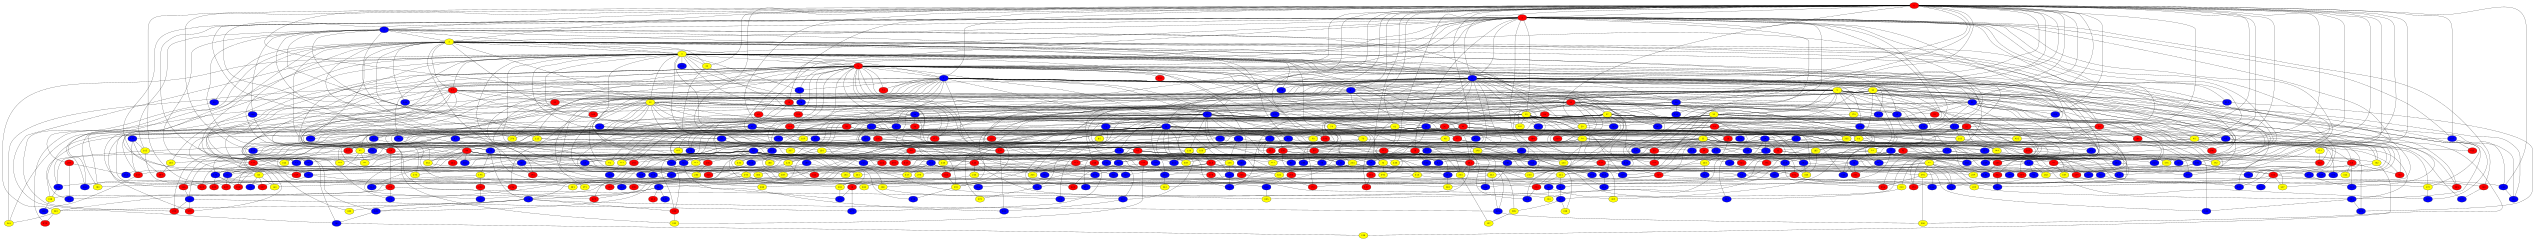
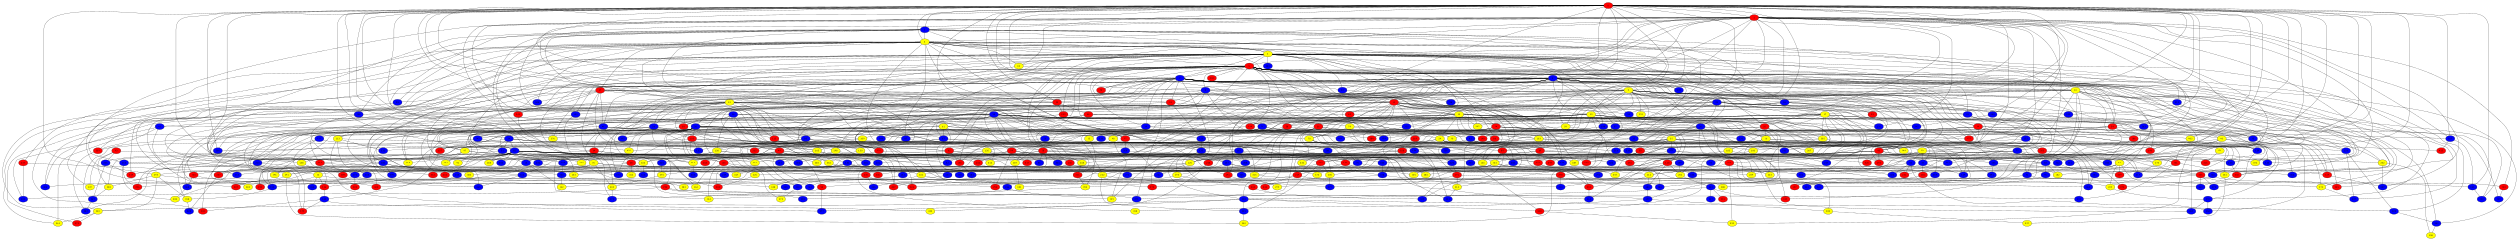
  graph {
    fontname="IBM Plex Sans"
    node [fillcolor=blue fontname="IBM Plex Sans" style=filled]
    edge [fontname="IBM Plex Sans"]
    0 [fillcolor=red]
    1 [fillcolor=red]
    2
    3 [fillcolor=yellow]
    6
    7
    8
    9 [fillcolor=yellow]
    10 [fillcolor=yellow]
    16
    18
    19 [fillcolor=yellow]
    20
    21
    23 [fillcolor=red]
    27 [fillcolor=red]
    33 [fillcolor=yellow]
    34
    37 [fillcolor=yellow]
    40 [fillcolor=yellow]
    50 [fillcolor=red]
    51
    59 [fillcolor=yellow]
    60
    61 [fillcolor=yellow]
    76 [fillcolor=yellow]
    83
    92
    94 [fillcolor=red]
    107
    121 [fillcolor=red]
    166
    177 [fillcolor=red]
    180
    206
    211
    238 [fillcolor=yellow]
    263
    288
    337 [fillcolor=red]
    341
    345
    351
    390
    402 [fillcolor=yellow]
    4 [fillcolor=yellow]
    5 [fillcolor=red]
    13 [fillcolor=yellow]
    22
    25 [fillcolor=red]
    28 [fillcolor=red]
    29 [fillcolor=yellow]
    43 [fillcolor=red]
    54 [fillcolor=red]
    62 [fillcolor=red]
    69 [fillcolor=red]
    74
    111 [fillcolor=yellow]
    115 [fillcolor=red]
    123
    130 [fillcolor=yellow]
    148
    170
    175 [fillcolor=yellow]
    196 [fillcolor=red]
    240 [fillcolor=red]
    248 [fillcolor=yellow]
    250
    281
    287
    293 [fillcolor=yellow]
    369 [fillcolor=red]
    32
    47
    57
    64 [fillcolor=red]
    80
    117 [fillcolor=red]
    165 [fillcolor=yellow]
    215
    258
    280 [fillcolor=yellow]
    376 [fillcolor=yellow]
    12 [fillcolor=yellow]
    17 [fillcolor=red]
    46 [fillcolor=red]
    87
    88 [fillcolor=red]
    95
    113 [fillcolor=yellow]
    132
    146 [fillcolor=red]
    147 [fillcolor=yellow]
    174
    237 [fillcolor=red]
    255
    291 [fillcolor=yellow]
    307
    311
    313 [fillcolor=red]
    317 [fillcolor=red]
    329 [fillcolor=red]
    344
    419 [fillcolor=red]
    178
    114 [fillcolor=red]
    155 [fillcolor=red]
    30
    58 [fillcolor=red]
    98 [fillcolor=red]
    129
    139
    154
    158
    198 [fillcolor=yellow]
    213 [fillcolor=yellow]
    220
    226 [fillcolor=red]
    259
    265
    268 [fillcolor=red]
    300
    322
    355
    372 [fillcolor=yellow]
    378
    388 [fillcolor=yellow]
    393 [fillcolor=yellow]
    282
    39
    73 [fillcolor=red]
    11 [fillcolor=red]
    15
    26
    31 [fillcolor=red]
    44 [fillcolor=red]
    168
    182 [fillcolor=yellow]
    235 [fillcolor=red]
    264
    276 [fillcolor=red]
    279 [fillcolor=yellow]
    302 [fillcolor=red]
    339 [fillcolor=red]
    361 [fillcolor=yellow]
    371
    36 [fillcolor=red]
    384 [fillcolor=red]
    423
    14 [fillcolor=red]
    38 [fillcolor=red]
    45
    70 [fillcolor=yellow]
    77
    119 [fillcolor=yellow]
    126
    140 [fillcolor=red]
    201 [fillcolor=yellow]
    205 [fillcolor=yellow]
    274 [fillcolor=yellow]
    305 [fillcolor=yellow]
    370
    374 [fillcolor=red]
    397 [fillcolor=red]
    78
    56
    79 [fillcolor=yellow]
    232 [fillcolor=red]
    413
    128 [fillcolor=yellow]
    137
    364 [fillcolor=yellow]
    53
    297 [fillcolor=yellow]
    99 [fillcolor=red]
    207 [fillcolor=yellow]
    409 [fillcolor=yellow]
    169
    227 [fillcolor=red]
    82 [fillcolor=red]
    210
    239 [fillcolor=yellow]
    260
    416 [fillcolor=red]
    395
    387 [fillcolor=yellow]
    142
    24 [fillcolor=yellow]
    67
    63
    75
    81
    105 [fillcolor=red]
    135 [fillcolor=yellow]
    233 [fillcolor=red]
    257 [fillcolor=red]
    367
    55
    35 [fillcolor=yellow]
    109 [fillcolor=yellow]
    194
    249
    252 [fillcolor=yellow]
    261
    359
    299 [fillcolor=red]
    97 [fillcolor=yellow]
    91 [fillcolor=yellow]
    208
    262
    151
    100 [fillcolor=yellow]
    65
    52
    143 [fillcolor=yellow]
    223 [fillcolor=yellow]
    90 [fillcolor=yellow]
    156
    320 [fillcolor=red]
    350 [fillcolor=yellow]
    394
    400
    415 [fillcolor=red]
    125 [fillcolor=yellow]
    131
    153 [fillcolor=yellow]
    68 [fillcolor=red]
    104 [fillcolor=yellow]
    188 [fillcolor=yellow]
    230
    157 [fillcolor=red]
    184
    353
    396 [fillcolor=yellow]
    101 [fillcolor=yellow]
    106 [fillcolor=red]
    303 [fillcolor=yellow]
    149 [fillcolor=red]
    96
    172 [fillcolor=yellow]
    290 [fillcolor=red]
    102 [fillcolor=red]
    330 [fillcolor=red]
    360
    217 [fillcolor=red]
    199
    192
    204 [fillcolor=red]
    399
    231 [fillcolor=red]
    49 [fillcolor=red]
    89 [fillcolor=red]
    122 [fillcolor=yellow]
    124
    134
    193 [fillcolor=red]
    222 [fillcolor=yellow]
    243 [fillcolor=red]
    246
    283 [fillcolor=yellow]
    306
    316 [fillcolor=red]
    340 [fillcolor=yellow]
    380
    392 [fillcolor=yellow]
    404
    41
    71
    72 [fillcolor=yellow]
    110
    118 [fillcolor=red]
    138 [fillcolor=yellow]
    163 [fillcolor=yellow]
    173 [fillcolor=yellow]
    228
    251 [fillcolor=red]
    254 [fillcolor=yellow]
    312
    334 [fillcolor=red]
    422 [fillcolor=yellow]
    66 [fillcolor=yellow]
    103 [fillcolor=yellow]
    197 [fillcolor=red]
    273 [fillcolor=red]
    310
    352
    116 [fillcolor=red]
    144 [fillcolor=yellow]
    187 [fillcolor=yellow]
    365
    86
    346
    410
    200
    112 [fillcolor=red]
    150
    326 [fillcolor=red]
    186 [fillcolor=red]
    159
    256
    309
    176
    183
    294 [fillcolor=red]
    136 [fillcolor=red]
    145 [fillcolor=red]
    332 [fillcolor=red]
    319
    347
    348 [fillcolor=yellow]
    383 [fillcolor=yellow]
    318 [fillcolor=yellow]
    358 [fillcolor=yellow]
    161
    181 [fillcolor=red]
    253
    85 [fillcolor=yellow]
    221 [fillcolor=red]
    241 [fillcolor=yellow]
    295 [fillcolor=red]
    191 [fillcolor=red]
    315 [fillcolor=yellow]
    386 [fillcolor=yellow]
    407 [fillcolor=red]
    314 [fillcolor=yellow]
    275 [fillcolor=yellow]
    417 [fillcolor=yellow]
    42
    324 [fillcolor=red]
    379 [fillcolor=red]
    84 [fillcolor=yellow]
    335
    349
    331
    308
    420 [fillcolor=red]
    218
    195 [fillcolor=yellow]
    401
    385 [fillcolor=yellow]
    296 [fillcolor=red]
    405 [fillcolor=yellow]
    389
    152
    338
    354
    323
    185 [fillcolor=yellow]
    120
    214 [fillcolor=yellow]
    190 [fillcolor=red]
    366
    398
    284
    234 [fillcolor=yellow]
    245 [fillcolor=red]
    321
    377
    375
    298 [fillcolor=yellow]
    133
    127
    229 [fillcolor=yellow]
    301
    363
    406 [fillcolor=red]
    325
    278 [fillcolor=red]
    289 [fillcolor=red]
    327 [fillcolor=yellow]
    141 [fillcolor=red]
    203 [fillcolor=red]
    391
    167
    277
    224
    421
    381 [fillcolor=yellow]
    179 [fillcolor=red]
    216
    219 [fillcolor=red]
    267
    269 [fillcolor=red]
    48 [fillcolor=yellow]
    108 [fillcolor=red]
    373 [fillcolor=yellow]
    403 [fillcolor=yellow]
    164 [fillcolor=red]
    244
    382
    336 [fillcolor=yellow]
    368
    212 [fillcolor=yellow]
    362
    202
    286
    333
    236
    266
    160
    171
    357 [fillcolor=yellow]
    285 [fillcolor=yellow]
    225 [fillcolor=yellow]
    424 [fillcolor=yellow]
    304
    414
    342 [fillcolor=yellow]
    343
    328
    418 [fillcolor=yellow]
    412 [fillcolor=yellow]
    270
    356
    272
    292
    162
    209 [fillcolor=red]
    93 [fillcolor=red]
    242 [fillcolor=red]
    189
    247
    411 [fillcolor=red]
    271 [fillcolor=yellow]
    0 -- 1
    0 -- 2
    0 -- 3
    0 -- 6
    0 -- 7
    0 -- 8
    0 -- 9
    0 -- 10
    0 -- 16
    0 -- 18
    0 -- 19
    0 -- 20
    0 -- 21
    0 -- 23
    0 -- 27
    0 -- 33
    0 -- 34
    0 -- 37
    0 -- 40
    0 -- 50
    0 -- 51
    0 -- 59
    0 -- 60
    0 -- 61
    0 -- 76
    0 -- 83
    0 -- 92
    0 -- 94
    0 -- 107
    0 -- 121
    0 -- 166
    0 -- 177
    0 -- 180
    0 -- 206
    0 -- 211
    0 -- 238
    0 -- 263
    0 -- 288
    0 -- 337
    0 -- 341
    0 -- 345
    0 -- 351
    0 -- 390
    0 -- 402
    1 -- 2
    1 -- 3
    1 -- 6
    1 -- 107
    1 -- 4
    1 -- 5
    1 -- 13
    1 -- 22
    1 -- 25
    1 -- 28
    1 -- 29
    1 -- 43
    1 -- 54
    1 -- 62
    1 -- 69
    1 -- 74
    1 -- 111
    1 -- 115
    1 -- 123
    1 -- 130
    1 -- 148
    1 -- 170
    1 -- 175
    1 -- 196
    1 -- 240
    1 -- 248
    1 -- 250
    1 -- 281
    1 -- 287
    1 -- 293
    1 -- 369
    2 -- 3
    2 -- 59
    2 -- 4
    2 -- 32
    2 -- 47
    2 -- 57
    2 -- 64
    2 -- 80
    2 -- 117
    2 -- 165
    2 -- 215
    2 -- 258
    2 -- 280
    2 -- 376
    3 -- 6
    3 -- 33
    3 -- 4
    3 -- 5
    3 -- 196
    3 -- 12
    3 -- 17
    3 -- 46
    3 -- 87
    3 -- 88
    3 -- 95
    3 -- 113
    3 -- 132
    3 -- 146
    3 -- 147
    3 -- 174
    3 -- 237
    3 -- 255
    3 -- 291
    3 -- 307
    3 -- 311
    3 -- 313
    3 -- 317
    3 -- 329
    3 -- 344
    3 -- 419
    6 -- 8
    6 -- 9
    6 -- 10
    6 -- 18
    6 -- 21
    6 -- 37
    6 -- 60
    6 -- 54
    6 -- 148
    6 -- 57
    6 -- 64
    6 -- 178
    6 -- 114
    6 -- 155
    6 -- 30
    6 -- 58
    6 -- 98
    6 -- 129
    6 -- 139
    6 -- 154
    6 -- 158
    6 -- 198
    6 -- 213
    6 -- 220
    6 -- 226
    6 -- 259
    6 -- 265
    6 -- 268
    6 -- 300
    6 -- 322
    6 -- 355
    6 -- 372
    6 -- 378
    6 -- 388
    6 -- 393
    7 -- 9
    7 -- 10
    7 -- 19
    7 -- 20
    7 -- 94
    7 -- 22
    7 -- 80
    7 -- 376
    7 -- 282
    7 -- 39
    7 -- 73
    7 -- 11
    7 -- 15
    7 -- 26
    7 -- 31
    7 -- 44
    7 -- 168
    7 -- 182
    7 -- 235
    7 -- 264
    7 -- 276
    7 -- 279
    7 -- 302
    7 -- 339
    7 -- 361
    7 -- 371
    8 -- 16
    8 -- 23
    8 -- 11
    8 -- 15
    8 -- 31
    8 -- 36
    8 -- 384
    8 -- 423
    9 -- 19
    9 -- 21
    9 -- 121
    9 -- 170
    9 -- 12
    9 -- 146
    9 -- 423
    9 -- 14
    9 -- 38
    9 -- 45
    9 -- 70
    9 -- 77
    9 -- 119
    9 -- 126
    9 -- 140
    9 -- 201
    9 -- 205
    9 -- 274
    9 -- 305
    9 -- 370
    9 -- 374
    9 -- 397
    10 -- 40
    10 -- 92
    10 -- 43
    10 -- 311
    10 -- 11
    10 -- 235
    10 -- 126
    10 -- 78
    10 -- 56
    10 -- 79
    10 -- 232
    10 -- 413
    16 -- 20
    16 -- 165
    16 -- 38
    16 -- 128
    16 -- 137
    16 -- 364
    18 -- 250
    18 -- 26
    18 -- 53
    18 -- 297
    18 -- 99
    18 -- 207
    18 -- 409
    19 -- 148
    19 -- 132
    19 -- 372
    19 -- 264
    19 -- 36
    19 -- 169
    19 -- 227
    19 -- 82
    19 -- 210
    19 -- 239
    19 -- 260
    19 -- 416
    20 -- 27
    20 -- 51
    20 -- 115
    20 -- 32
    20 -- 158
    20 -- 265
    20 -- 140
    20 -- 370
    20 -- 210
    20 -- 395
    20 -- 387
    20 -- 142
    20 -- 24
    20 -- 67
    20 -- 63
    20 -- 75
    20 -- 81
    20 -- 105
    20 -- 135
    20 -- 233
    20 -- 257
    20 -- 367
    21 -- 390
    21 -- 99
    21 -- 55
    21 -- 35
    21 -- 109
    21 -- 194
    21 -- 249
    21 -- 252
    21 -- 261
    21 -- 359
    23 -- 50
    23 -- 46
    23 -- 299
    23 -- 97
    23 -- 91
    27 -- 29
    27 -- 208
    27 -- 262
    33 -- 151
    33 -- 100
    34 -- 51
    34 -- 83
    34 -- 339
    34 -- 232
    34 -- 82
    34 -- 65
    34 -- 52
    37 -- 263
    37 -- 57
    37 -- 117
    37 -- 114
    37 -- 58
    37 -- 39
    37 -- 45
    37 -- 305
    37 -- 100
    37 -- 143
    37 -- 223
    37 -- 90
    37 -- 156
    37 -- 320
    37 -- 350
    37 -- 394
    37 -- 400
    40 -- 43
    40 -- 146
    40 -- 300
    40 -- 279
    40 -- 415
    50 -- 211
    50 -- 322
    50 -- 227
    50 -- 125
    50 -- 131
    51 -- 180
    51 -- 153
    51 -- 68
    51 -- 104
    51 -- 188
    59 -- 384
    59 -- 230
    60 -- 322
    60 -- 157
-   61 -- 393
+   61 -- 70
    61 -- 137
    61 -- 67
    61 -- 68
    61 -- 184
    61 -- 353
    61 -- 396
    76 -- 291
    76 -- 396
    76 -- 101
    76 -- 106
    76 -- 303
    83 -- 166
    83 -- 182
    83 -- 149
    83 -- 96
    92 -- 172
    92 -- 290
    94 -- 248
    94 -- 281
    94 -- 317
    94 -- 143
    94 -- 290
    94 -- 102
    94 -- 330
    94 -- 360
    107 -- 351
    107 -- 415
    121 -- 255
    121 -- 217
    166 -- 265
    166 -- 199
    166 -- 192
    180 -- 370
    180 -- 249
    180 -- 204
    180 -- 399
    211 -- 231
    351 -- 423
    4 -- 7
    4 -- 18
    4 -- 33
    4 -- 37
    4 -- 5
    4 -- 22
    4 -- 25
    4 -- 54
    4 -- 32
    4 -- 12
    4 -- 17
    4 -- 178
    4 -- 282
    4 -- 78
    4 -- 53
    4 -- 395
    4 -- 55
    4 -- 65
    4 -- 49
    4 -- 89
    4 -- 122
    4 -- 124
    4 -- 134
    4 -- 193
    4 -- 222
    4 -- 243
    4 -- 246
    4 -- 283
    4 -- 306
    4 -- 316
    4 -- 340
    4 -- 380
    4 -- 392
    4 -- 404
    5 -- 7
    5 -- 8
    5 -- 177
    5 -- 29
    5 -- 74
    5 -- 111
    5 -- 113
    5 -- 174
    5 -- 114
    5 -- 155
    5 -- 39
    5 -- 73
    5 -- 297
    5 -- 387
    5 -- 299
    5 -- 52
    5 -- 153
    5 -- 101
    5 -- 172
    5 -- 102
    5 -- 217
    5 -- 49
    5 -- 124
    5 -- 41
    5 -- 71
    5 -- 72
    5 -- 110
    5 -- 118
    5 -- 138
    5 -- 163
    5 -- 173
    5 -- 228
    5 -- 251
    5 -- 254
    5 -- 312
    5 -- 334
    5 -- 422
    13 -- 170
    13 -- 88
    13 -- 58
    13 -- 355
    13 -- 384
    13 -- 14
    13 -- 297
    13 -- 169
    13 -- 24
    13 -- 71
    13 -- 66
    13 -- 103
    13 -- 197
    13 -- 273
    13 -- 310
    13 -- 352
    22 -- 78
    25 -- 359
    25 -- 230
    25 -- 199
    25 -- 66
    25 -- 116
    25 -- 144
    25 -- 187
    28 -- 154
    28 -- 151
    28 -- 52
    28 -- 365
    28 -- 86
    28 -- 346
    28 -- 410
    29 -- 47
    29 -- 168
    29 -- 56
    29 -- 184
    29 -- 200
    43 -- 83
    43 -- 129
    43 -- 63
    43 -- 400
    43 -- 193
    43 -- 72
    43 -- 112
    43 -- 150
    43 -- 326
    54 -- 87
    54 -- 142
    54 -- 186
    54 -- 159
    54 -- 256
    54 -- 309
    62 -- 263
    62 -- 176
    69 -- 268
    69 -- 182
    69 -- 75
    69 -- 106
    111 -- 183
    111 -- 294
    115 -- 121
    115 -- 130
    130 -- 136
    130 -- 145
    148 -- 252
    148 -- 332
    175 -- 319
    196 -- 279
    240 -- 309
    248 -- 316
    250 -- 347
    281 -- 348
    293 -- 340
    293 -- 383
    293 -- 318
    293 -- 358
    32 -- 207
    32 -- 161
    47 -- 169
    47 -- 181
    47 -- 253
    57 -- 103
    57 -- 410
    57 -- 85
    57 -- 221
    64 -- 145
    64 -- 241
    64 -- 295
    80 -- 97
    80 -- 131
    80 -- 422
    80 -- 191
    80 -- 315
    117 -- 176
    117 -- 386
    165 -- 192
    165 -- 407
    165 -- 314
    215 -- 275
    258 -- 404
    258 -- 417
    12 -- 27
    12 -- 206
    12 -- 13
    12 -- 115
    12 -- 87
    12 -- 139
    12 -- 378
    12 -- 15
    12 -- 26
    12 -- 38
    12 -- 243
    12 -- 116
    12 -- 332
    12 -- 161
    12 -- 42
    12 -- 324
    12 -- 379
    17 -- 23
    17 -- 28
    17 -- 95
    17 -- 344
    17 -- 31
    17 -- 44
    17 -- 97
    17 -- 149
    17 -- 330
    17 -- 231
    17 -- 41
    17 -- 84
    46 -- 61
    46 -- 374
    46 -- 66
    46 -- 335
    87 -- 290
    87 -- 314
    88 -- 104
    88 -- 144
    88 -- 349
    95 -- 233
    113 -- 205
    113 -- 331
    113 -- 308
    113 -- 420
    132 -- 397
    132 -- 137
    132 -- 218
    132 -- 195
    237 -- 253
    237 -- 401
    255 -- 385
    255 -- 296
    255 -- 405
    291 -- 350
    291 -- 296
    311 -- 389
    114 -- 177
    114 -- 214
    155 -- 184
    30 -- 47
    30 -- 174
    30 -- 329
    30 -- 35
    30 -- 223
    30 -- 125
    30 -- 187
    30 -- 141
    30 -- 203
    30 -- 391
    58 -- 175
    58 -- 157
    58 -- 110
    58 -- 167
    98 -- 375
    98 -- 277
    129 -- 260
    139 -- 180
    139 -- 303
    154 -- 348
    158 -- 404
    158 -- 295
    198 -- 281
    198 -- 275
    198 -- 224
    213 -- 353
    220 -- 240
    220 -- 374
    259 -- 352
    259 -- 389
    268 -- 393
    268 -- 277
    355 -- 421
    378 -- 388
    378 -- 381
    393 -- 398
    282 -- 298
    39 -- 89
    39 -- 133
    11 -- 16
    11 -- 13
    11 -- 25
    11 -- 258
    11 -- 36
    11 -- 14
    11 -- 53
    11 -- 142
    11 -- 55
    11 -- 143
    11 -- 71
    11 -- 365
    11 -- 347
    11 -- 161
    11 -- 120
    11 -- 179
    11 -- 216
    11 -- 219
    11 -- 267
    11 -- 269
    15 -- 30
    15 -- 79
    15 -- 128
    15 -- 227
    15 -- 67
    15 -- 204
    15 -- 122
    15 -- 193
    15 -- 246
    15 -- 103
    15 -- 86
    15 -- 186
    15 -- 136
    15 -- 145
    15 -- 191
    15 -- 214
    15 -- 421
    15 -- 381
    15 -- 48
    15 -- 108
    15 -- 373
    15 -- 403
    26 -- 376
    26 -- 105
    26 -- 91
    26 -- 68
    26 -- 399
    26 -- 422
    26 -- 144
    26 -- 112
    26 -- 133
    26 -- 325
    31 -- 140
    31 -- 283
    31 -- 110
    44 -- 98
    44 -- 364
    44 -- 63
    44 -- 91
    44 -- 102
    44 -- 407
    44 -- 366
    44 -- 164
    44 -- 244
    168 -- 302
    264 -- 320
    302 -- 363
    339 -- 382
    36 -- 123
    36 -- 88
    36 -- 371
    36 -- 262
    36 -- 218
    36 -- 284
    36 -- 167
    36 -- 48
    14 -- 34
    14 -- 40
    14 -- 302
    14 -- 305
    14 -- 35
    14 -- 306
    14 -- 269
    14 -- 336
    38 -- 226
    38 -- 368
    45 -- 106
    45 -- 172
    70 -- 75
    70 -- 194
    70 -- 141
    77 -- 123
    77 -- 276
    77 -- 319
    77 -- 234
    77 -- 212
    77 -- 362
    126 -- 307
    126 -- 228
    140 -- 251
    140 -- 332
    201 -- 202
    205 -- 377
    274 -- 355
    274 -- 286
    305 -- 341
    305 -- 333
    56 -- 231
    56 -- 352
    56 -- 315
    56 -- 323
    79 -- 259
    79 -- 70
    79 -- 234
-   128 -- 135
+   128 -- 104
    128 -- 131
    128 -- 306
    128 -- 200
    137 -- 196
    137 -- 220
    137 -- 173
    137 -- 195
    364 -- 406
    53 -- 211
    53 -- 323
    82 -- 155
    82 -- 252
    82 -- 141
    82 -- 424
    210 -- 308
    210 -- 382
    260 -- 342
    142 -- 198
    142 -- 236
    24 -- 28
    24 -- 69
    24 -- 168
    24 -- 383
    24 -- 331
    24 -- 190
    24 -- 333
    67 -- 288
    67 -- 128
    67 -- 256
    67 -- 212
    63 -- 150
    63 -- 84
    63 -- 342
    75 -- 239
    75 -- 225
    81 -- 239
    81 -- 135
    81 -- 100
    105 -- 157
    105 -- 312
    105 -- 133
    105 -- 167
    105 -- 343
    135 -- 166
    135 -- 341
    135 -- 187
    135 -- 245
    257 -- 328
    367 -- 382
    55 -- 59
    55 -- 185
    35 -- 50
    35 -- 220
    35 -- 44
    35 -- 126
    35 -- 56
    35 -- 101
    35 -- 118
    35 -- 159
    35 -- 216
    35 -- 219
    35 -- 108
    35 -- 171
    35 -- 357
    109 -- 206
    109 -- 319
    194 -- 317
    194 -- 251
    194 -- 377
    252 -- 287
    252 -- 298
    261 -- 267
    299 -- 361
    299 -- 323
    97 -- 192
    97 -- 176
    97 -- 294
    97 -- 241
    97 -- 212
    208 -- 215
    208 -- 221
    262 -- 407
    151 -- 257
    151 -- 153
    151 -- 222
    151 -- 417
    151 -- 301
    151 -- 270
    100 -- 118
    65 -- 76
    65 -- 238
    65 -- 74
    65 -- 117
    65 -- 419
    65 -- 264
    65 -- 119
    65 -- 210
    65 -- 188
    65 -- 122
    65 -- 134
    65 -- 138
    65 -- 312
    65 -- 358
    65 -- 315
    65 -- 385
    65 -- 120
    65 -- 214
    65 -- 190
    65 -- 366
    65 -- 398
    90 -- 292
    156 -- 369
    156 -- 391
    320 -- 392
    125 -- 337
    125 -- 262
    125 -- 356
    131 -- 154
    131 -- 245
    131 -- 342
    131 -- 418
    68 -- 232
    68 -- 413
    68 -- 183
    68 -- 412
    104 -- 260
    104 -- 162
    157 -- 160
    101 -- 273
    101 -- 310
    106 -- 147
    106 -- 235
    106 -- 363
    106 -- 272
    303 -- 375
    149 -- 287
    96 -- 224
    172 -- 307
    102 -- 111
    102 -- 406
    360 -- 378
    217 -- 223
    217 -- 392
    217 -- 386
    199 -- 285
    199 -- 418
    192 -- 318
    204 -- 420
    204 -- 368
    49 -- 60
    49 -- 107
    49 -- 149
    49 -- 360
    49 -- 246
    49 -- 152
    49 -- 338
    49 -- 354
    89 -- 349
    89 -- 284
    89 -- 234
    122 -- 348
    122 -- 308
    134 -- 245
    222 -- 321
    222 -- 377
    243 -- 375
    316 -- 393
    340 -- 361
    340 -- 379
    41 -- 45
    41 -- 119
    41 -- 82
    41 -- 109
    41 -- 65
    41 -- 90
    41 -- 318
    41 -- 127
    71 -- 402
    71 -- 90
    71 -- 310
    71 -- 85
    71 -- 314
    72 -- 92
    72 -- 369
    72 -- 291
    72 -- 229
    72 -- 301
    72 -- 363
    110 -- 132
    118 -- 158
    118 -- 300
    118 -- 201
    118 -- 183
    118 -- 325
    118 -- 278
    138 -- 289
    228 -- 282
    251 -- 394
    251 -- 254
    251 -- 354
    254 -- 327
    312 -- 354
    66 -- 89
    66 -- 185
    66 -- 229
    66 -- 203
    66 -- 216
    103 -- 261
    103 -- 296
    103 -- 171
    310 -- 373
    116 -- 160
    144 -- 156
    187 -- 381
    200 -- 293
    200 -- 420
    200 -- 278
    112 -- 205
    112 -- 321
    112 -- 343
    150 -- 244
    186 -- 400
    159 -- 272
    176 -- 226
    176 -- 190
    176 -- 209
    183 -- 199
    294 -- 365
    136 -- 280
    136 -- 150
    145 -- 345
    145 -- 163
    145 -- 225
    145 -- 424
    318 -- 328
    358 -- 367
    161 -- 336
    181 -- 197
    85 -- 316
    221 -- 359
    221 -- 357
    295 -- 371
    295 -- 394
    295 -- 401
    191 -- 213
    191 -- 273
    191 -- 229
    315 -- 351
    315 -- 335
    275 -- 303
    42 -- 80
    42 -- 339
    42 -- 401
    42 -- 179
    84 -- 337
    84 -- 163
    84 -- 116
    84 -- 414
    218 -- 320
    218 -- 340
    218 -- 228
    218 -- 321
    218 -- 403
    195 -- 283
    195 -- 242
    152 -- 188
    152 -- 159
    152 -- 324
    152 -- 203
    338 -- 364
    354 -- 362
    185 -- 326
    185 -- 405
    120 -- 191
    214 -- 304
    284 -- 405
    284 -- 286
    234 -- 313
    234 -- 417
    234 -- 362
    234 -- 270
    234 -- 292
    245 -- 266
    245 -- 356
    321 -- 350
    127 -- 165
    127 -- 257
    127 -- 289
    229 -- 259
    278 -- 410
    141 -- 294
    141 -- 219
    203 -- 416
    391 -- 413
    167 -- 288
    167 -- 175
    167 -- 248
    167 -- 268
    167 -- 353
    167 -- 222
    219 -- 324
    219 -- 286
    219 -- 266
    48 -- 94
    48 -- 409
    48 -- 254
    108 -- 125
    108 -- 396
    108 -- 124
    108 -- 112
    108 -- 224
    108 -- 285
    368 -- 385
    202 -- 329
    202 -- 218
    202 -- 247
    202 -- 411
    236 -- 419
    236 -- 367
    266 -- 409
    266 -- 424
    160 -- 233
    160 -- 277
    160 -- 179
    171 -- 372
    171 -- 276
    171 -- 387
    171 -- 389
    285 -- 327
    225 -- 330
    93 -- 147
    93 -- 358
    93 -- 221
    93 -- 236
    242 -- 349
    189 -- 280
    189 -- 201
    271 -- 416
  }
